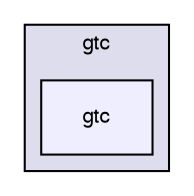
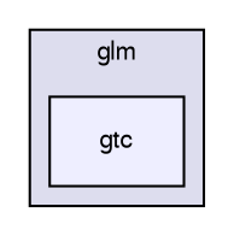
  digraph {
    compound=true
    n1 [fillcolor="#eeeeff" fontname=FreeSans fontsize=10 label=gtc pencolor=black shape=box style=filled]
    subgraph cluster_1 {
      bgcolor="#ddddee"
      fontname=FreeSans
      fontsize=10
-     label=gtc
+     label=glm
      pencolor=black
      n1
    }
  }
